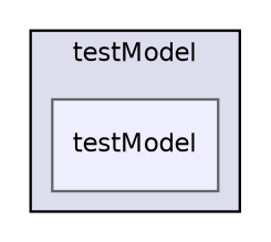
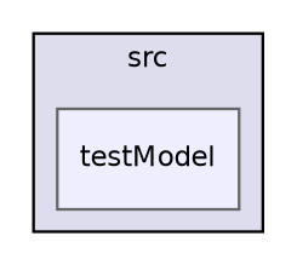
  digraph {
    compound=true
    n1 [fillcolor="#eeeeff" fontname=Helvetica fontsize=10 label=testModel pencolor=black shape=box style=filled color=gray40]
    subgraph cluster_1 {
      bgcolor="#ddddee"
      fontname=Helvetica
      fontsize=10
-     label=testModel
+     label=src
      pencolor=black
      n1
    }
  }
